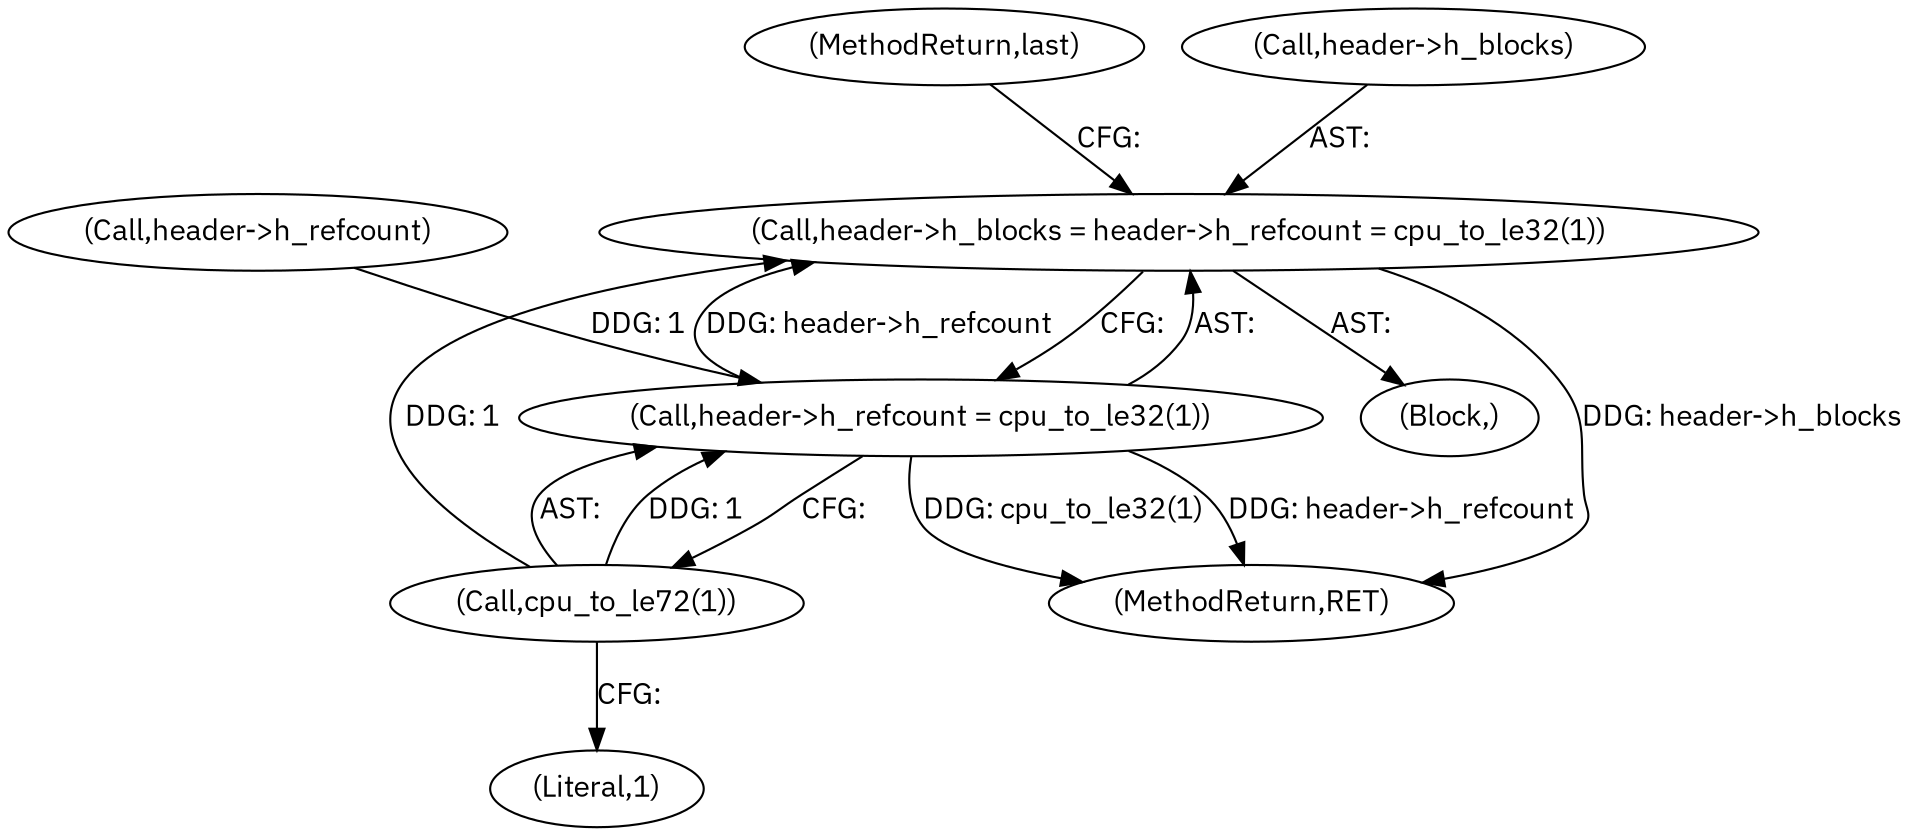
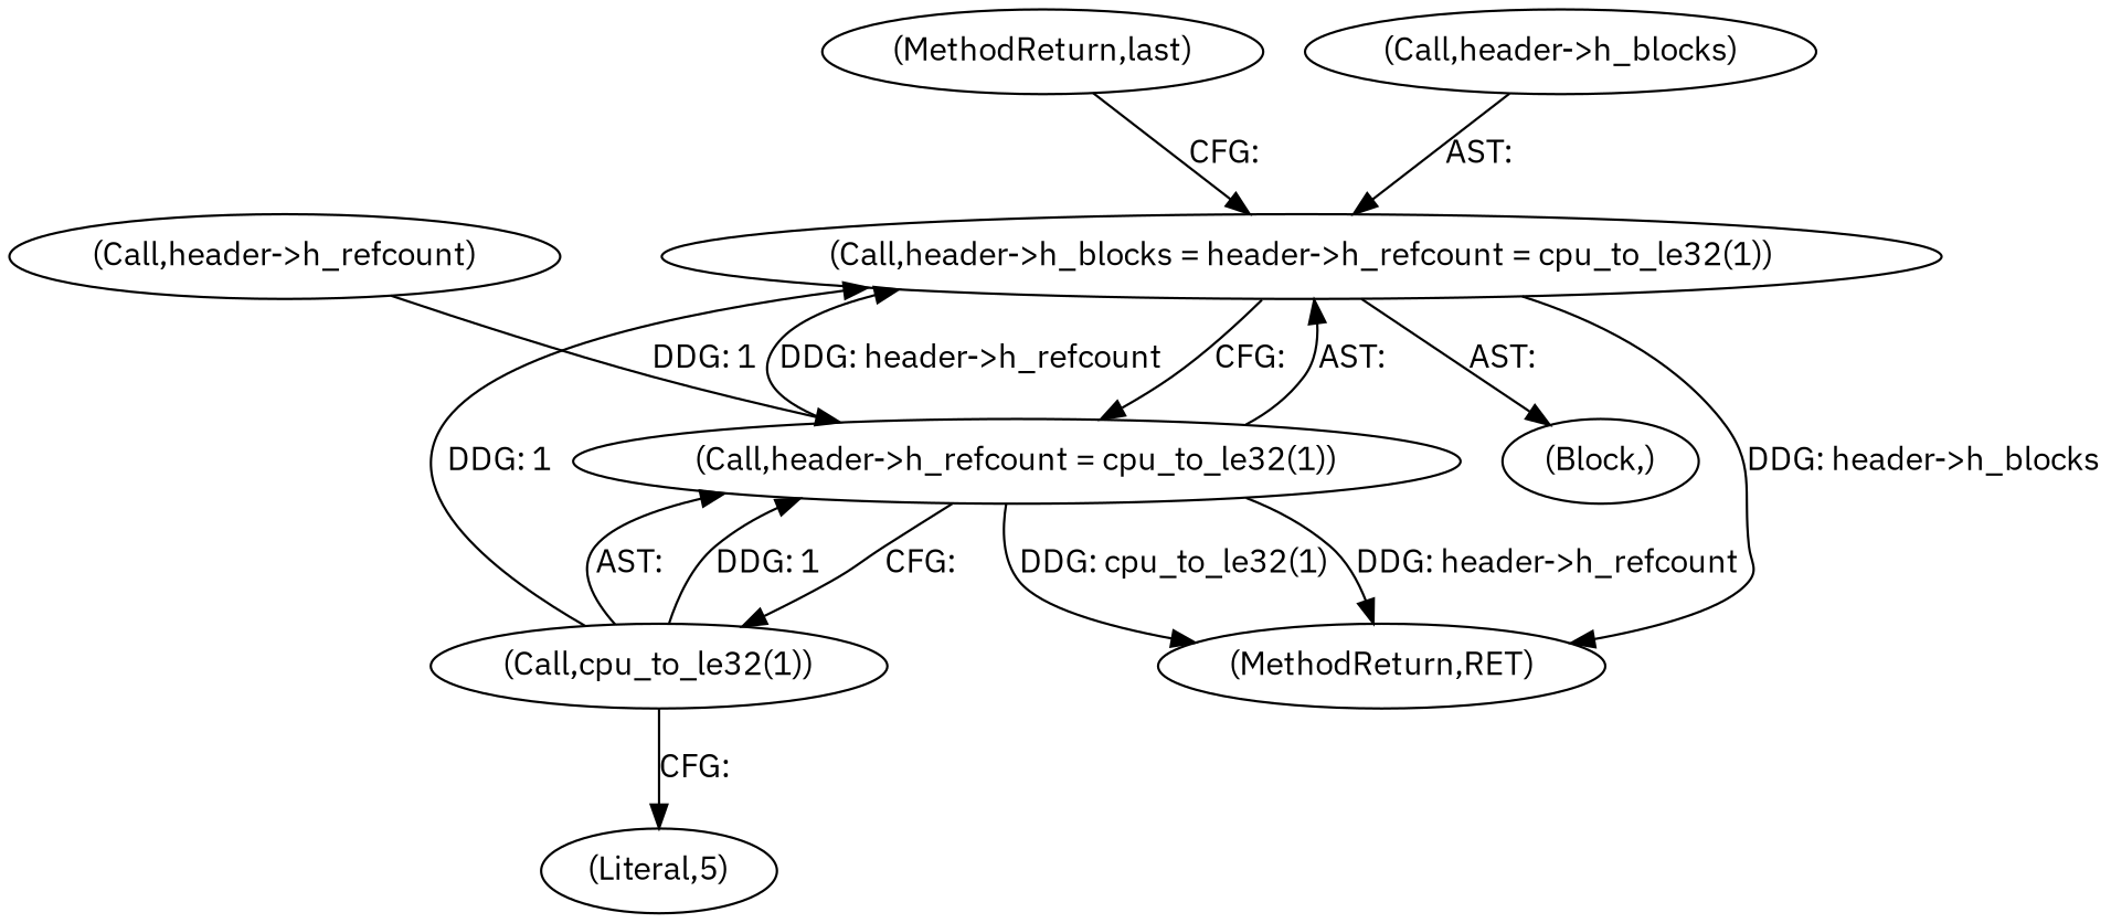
  digraph {
    fontname="IBM Plex Sans"
    node [fontname="IBM Plex Sans"]
    edge [fontname="IBM Plex Sans"]
    n1 [label="(Call,header->h_blocks = header->h_refcount = cpu_to_le32(1))"]
    n2 [label="(Call,header->h_refcount = cpu_to_le32(1))"]
    n3 [label="(MethodReturn,RET)"]
    n4 [label="(Block,)"]
-   n5 [label="(Call,cpu_to_le72(1))"]
-   n6 [label="(Literal,1)"]
+   n5 [label="(Call,cpu_to_le32(1))"]
+   n6 [label="(Literal,5)"]
    n7 [label="(MethodReturn,last)"]
    n8 [label="(Call,header->h_refcount)"]
    n9 [label="(Call,header->h_blocks)"]
    n1 -> n2 [label="CFG: "]
    n1 -> n3 [label="DDG: header->h_blocks"]
    n1 -> n4 [label="AST: "]
    n2 -> n1 [label="AST: "]
    n2 -> n1 [label="DDG: header->h_refcount"]
    n2 -> n3 [label="DDG: cpu_to_le32(1)"]
    n2 -> n3 [label="DDG: header->h_refcount"]
    n2 -> n5 [label="CFG: "]
    n5 -> n1 [label="DDG: 1"]
    n5 -> n2 [label="AST: "]
    n5 -> n2 [label="DDG: 1"]
    n5 -> n6 [label="CFG: "]
    n7 -> n1 [label="CFG: "]
    n8 -> n2 [label="DDG: 1"]
    n9 -> n1 [label="AST: "]
  }
